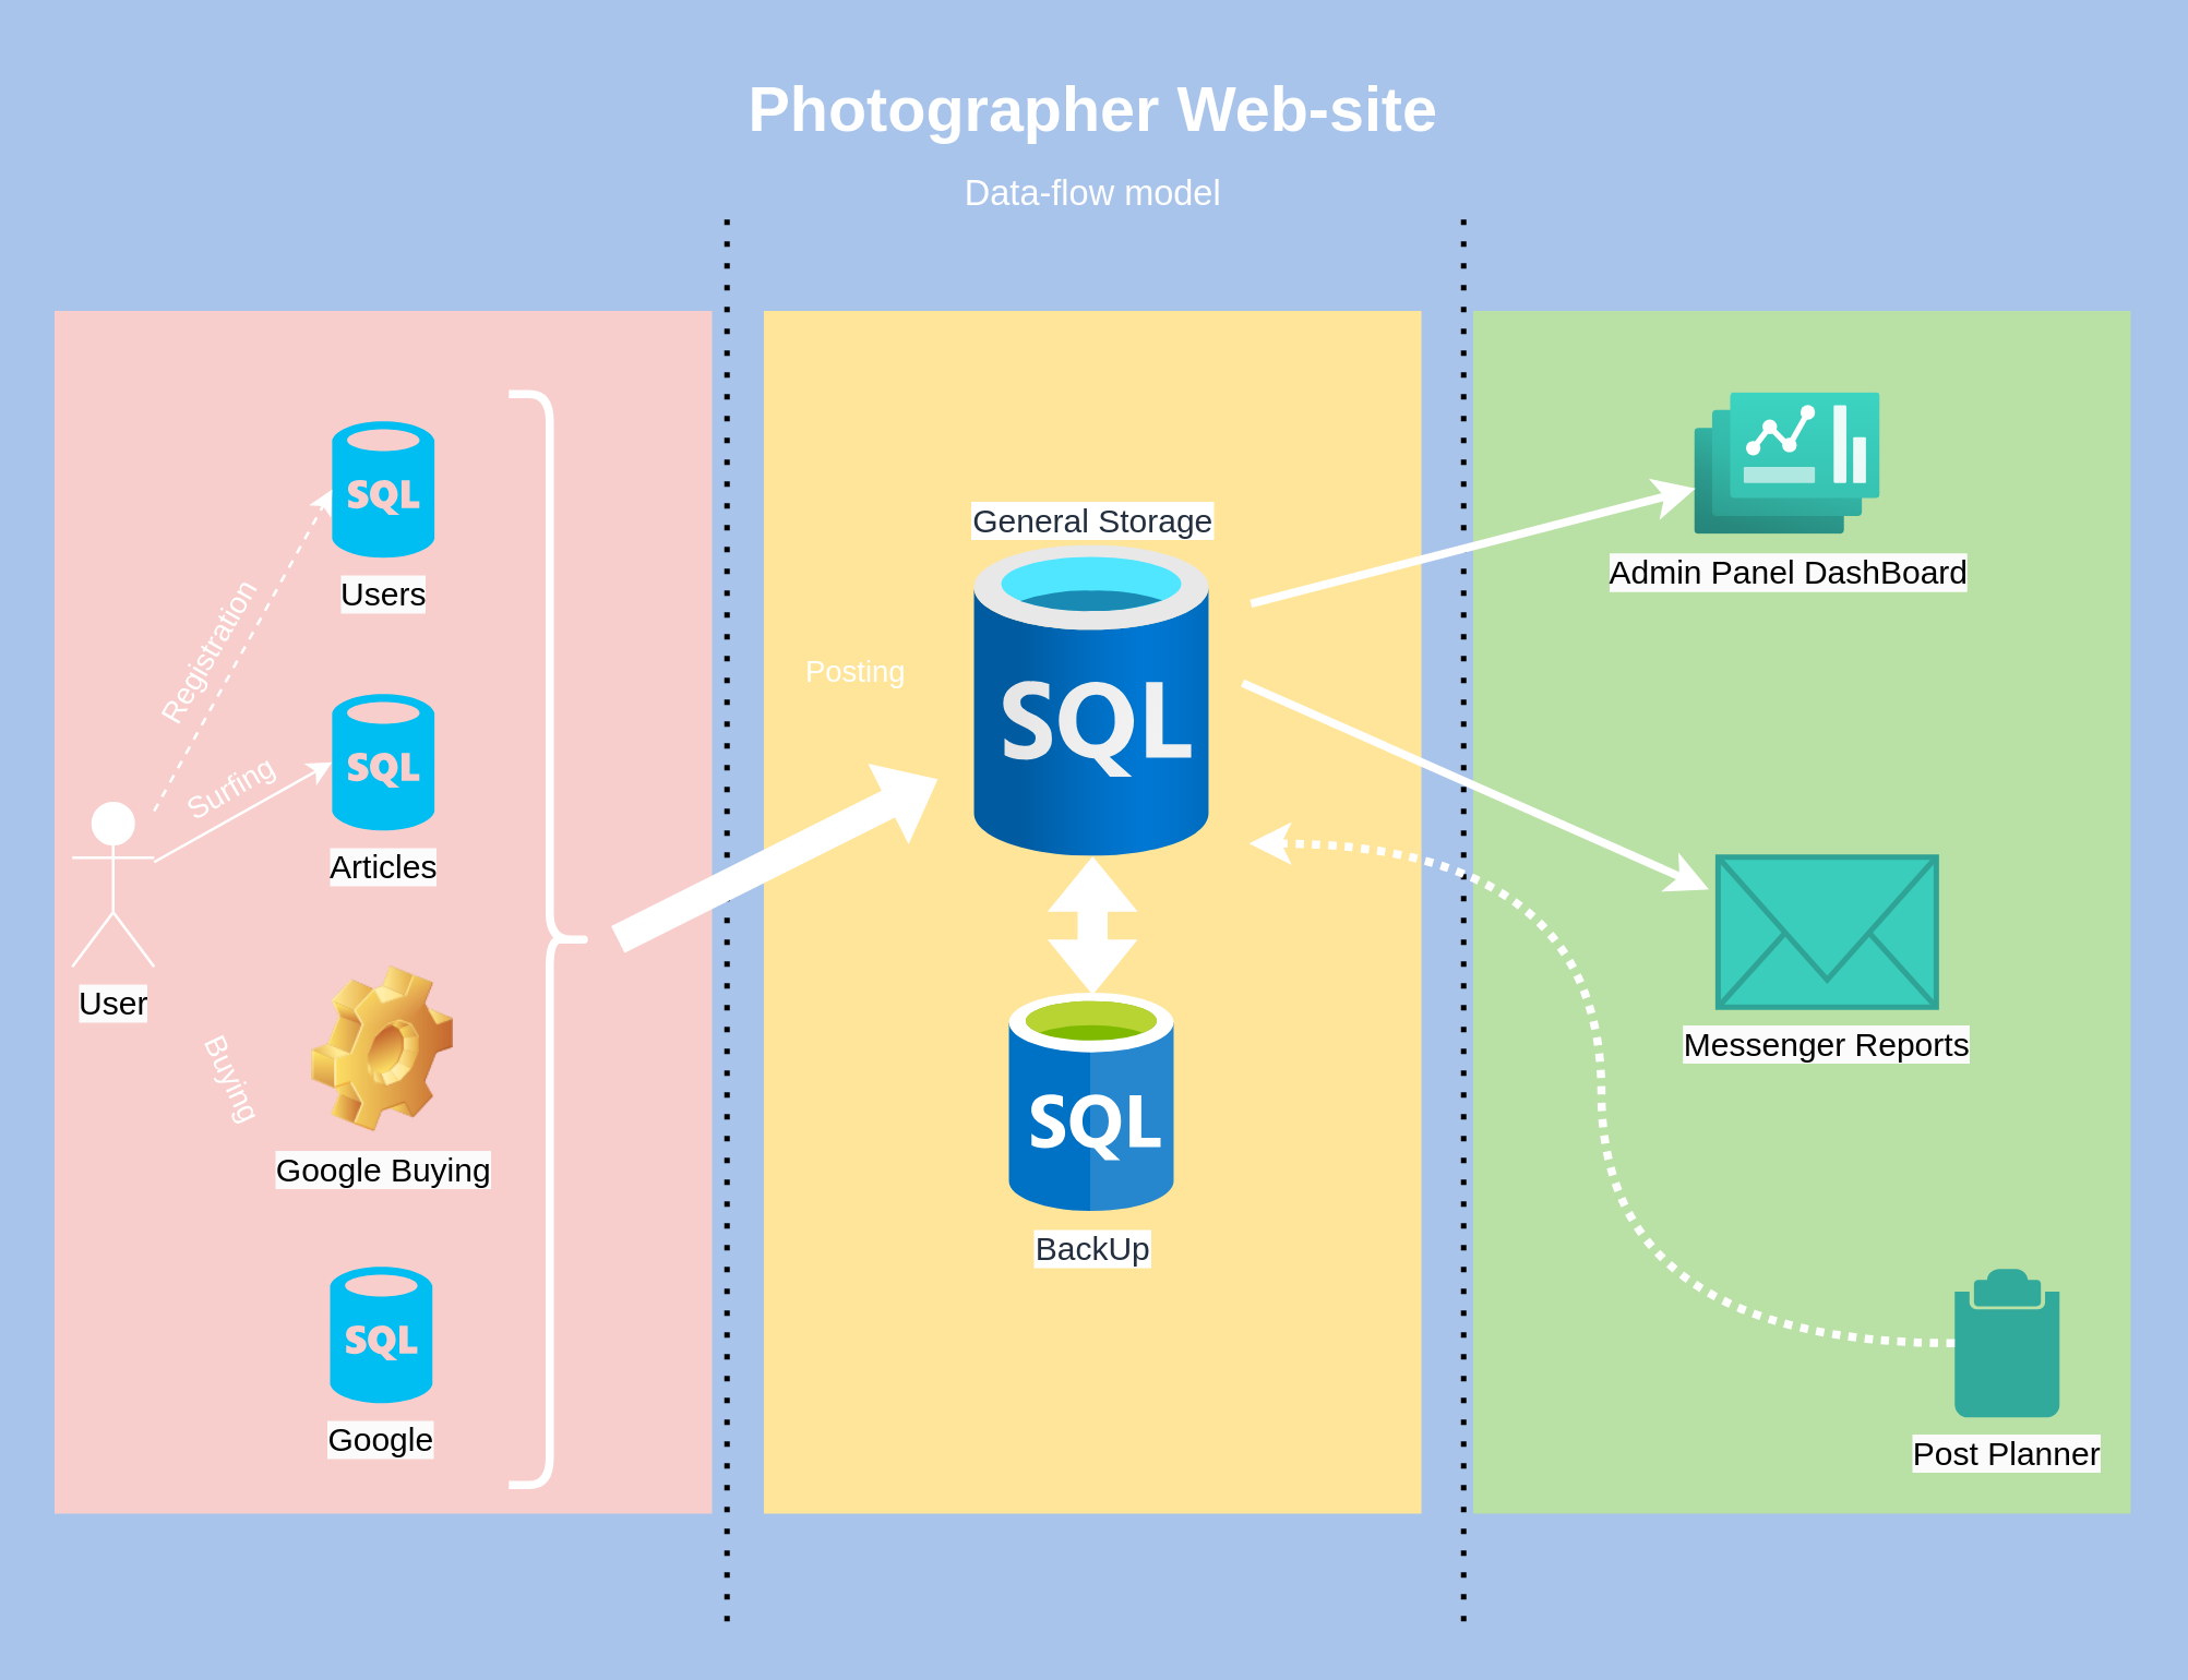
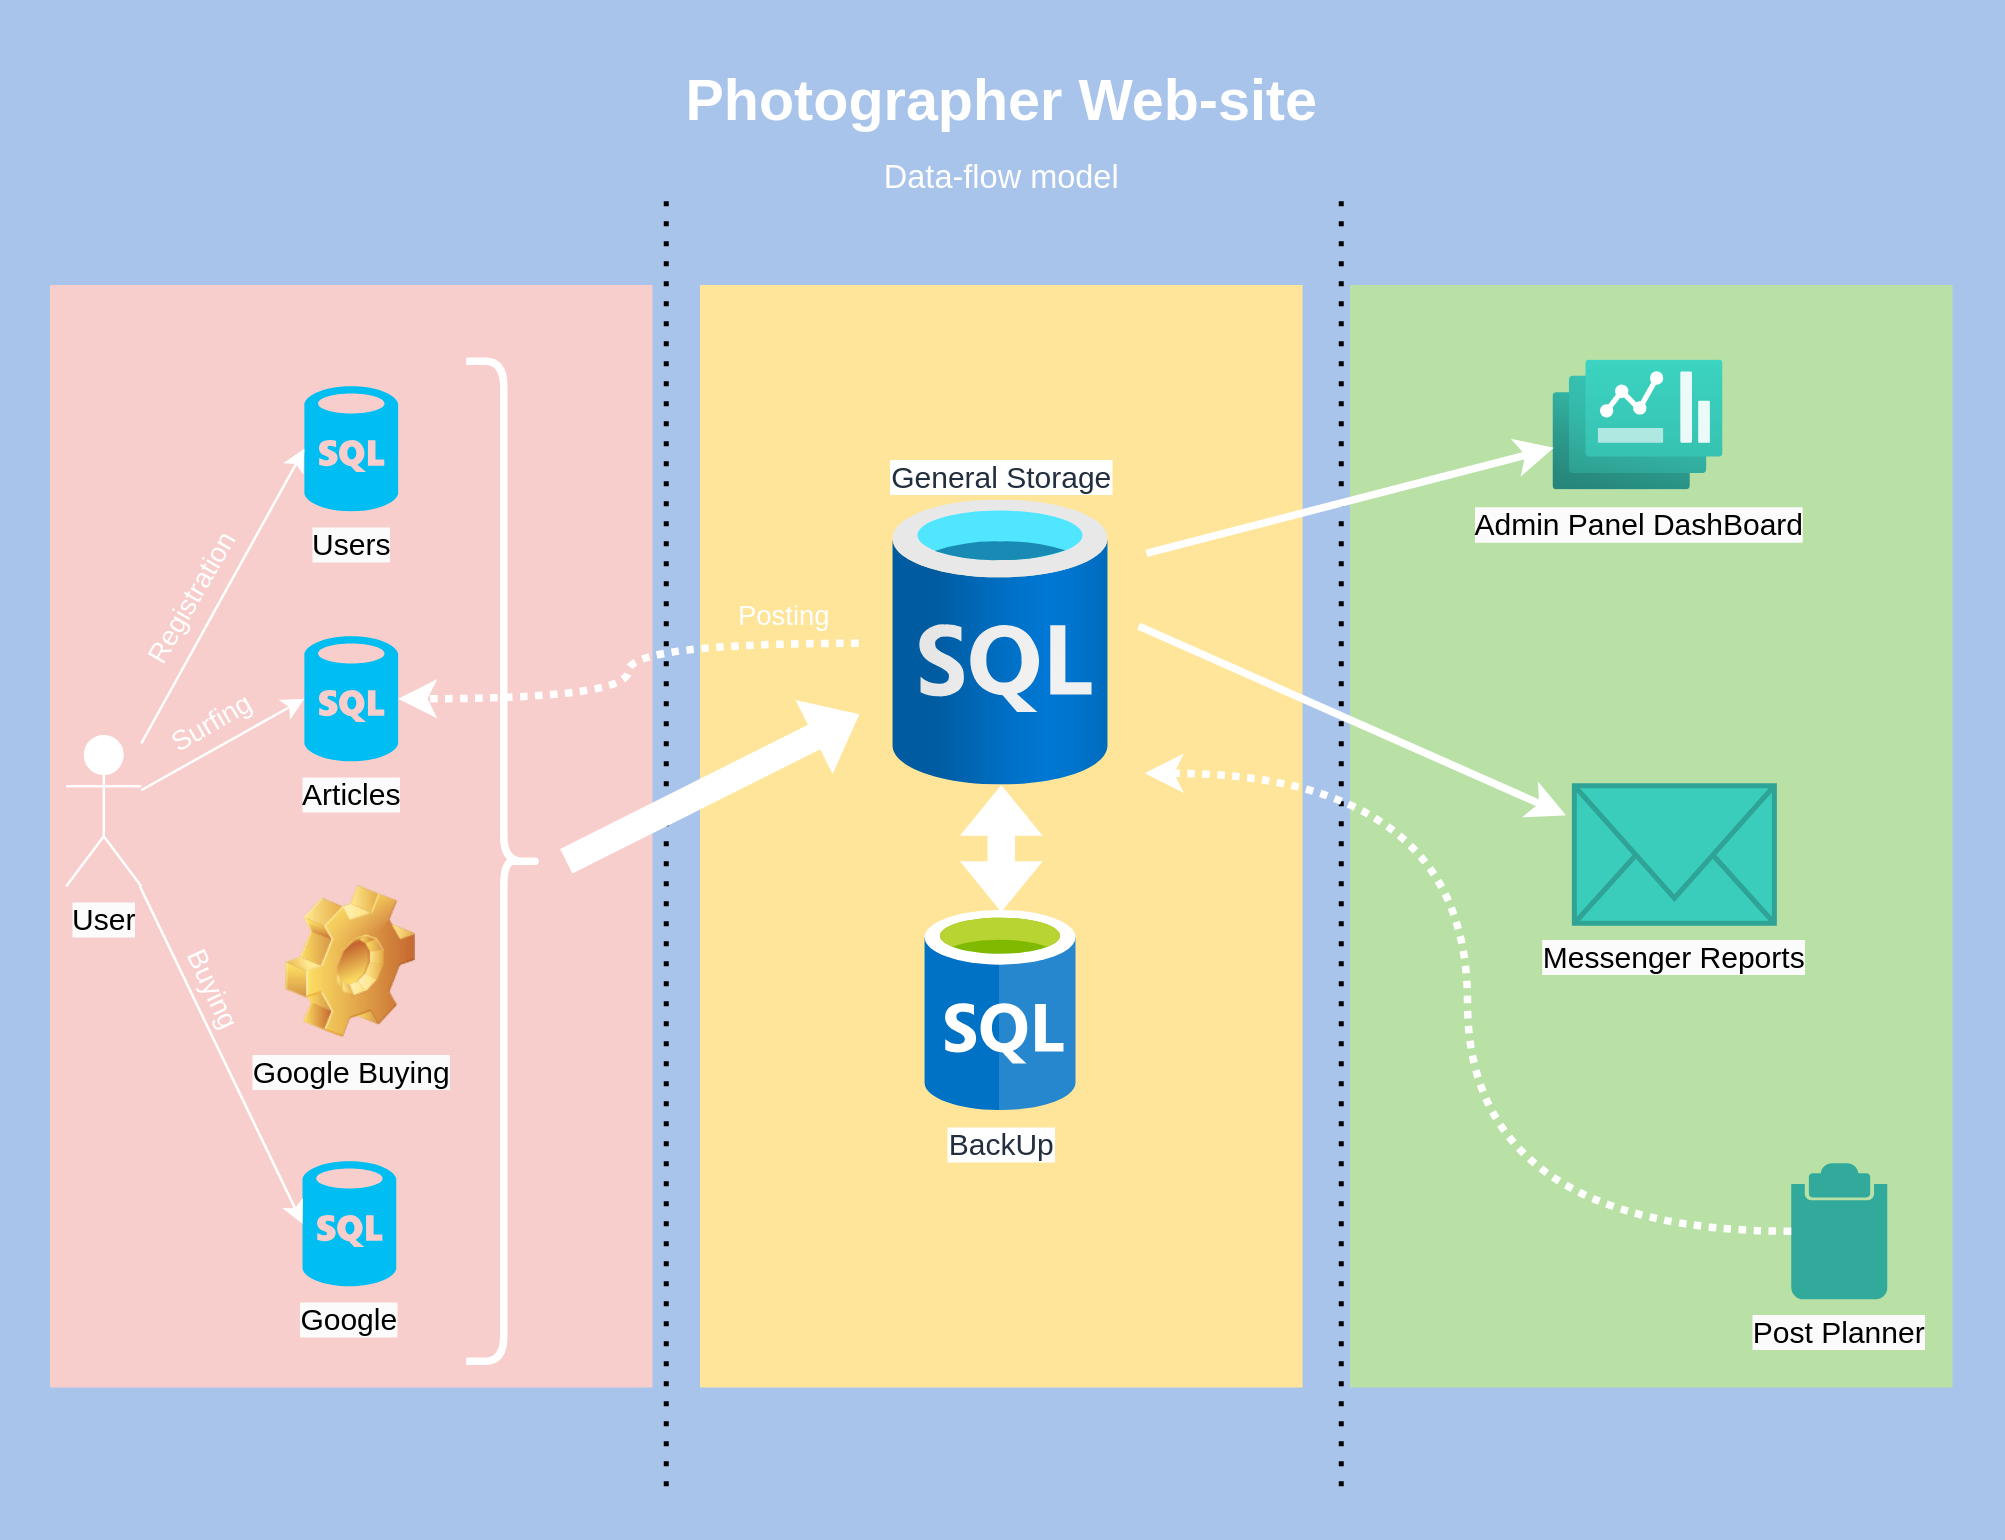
  <mxCell id="0" />
  <mxCell id="1" parent="0" />
  <mxCell id="2" value="" style="rounded=0;whiteSpace=wrap;html=1;fillColor=#F8CECC;strokeColor=#F8CECC;" vertex="1" parent="1"><mxGeometry x="20" y="114" width="240" height="440" as="geometry" /></mxCell>
  <mxCell id="3" value="" style="rounded=0;whiteSpace=wrap;html=1;strokeColor=#FFE599;fillColor=#FFE599;" vertex="1" parent="1"><mxGeometry x="280" y="114" width="240" height="440" as="geometry" /></mxCell>
  <mxCell id="4" value="" style="rounded=0;whiteSpace=wrap;html=1;strokeColor=#B9E0A5;fillColor=#B9E0A5;" vertex="1" parent="1"><mxGeometry x="540" y="114" width="240" height="440" as="geometry" /></mxCell>
  <mxCell id="5" value="" style="endArrow=none;dashed=1;html=1;dashPattern=1 3;strokeWidth=2;rounded=0;" edge="1" parent="1"><mxGeometry width="50" height="50" relative="1" as="geometry"><mxPoint x="266" y="594" as="sourcePoint" /><mxPoint x="266" y="74" as="targetPoint" /></mxGeometry></mxCell>
  <mxCell id="6" value="" style="endArrow=none;dashed=1;html=1;dashPattern=1 3;strokeWidth=2;rounded=0;" edge="1" parent="1"><mxGeometry width="50" height="50" relative="1" as="geometry"><mxPoint x="536" y="594" as="sourcePoint" /><mxPoint x="536" y="74" as="targetPoint" /></mxGeometry></mxCell>
  <mxCell id="7" value="BackUp" style="sketch=0;aspect=fixed;html=1;points=[];align=center;image;fontSize=12;image=img/lib/mscae/SQL_Database_generic.svg;dashed=0;fontFamily=Helvetica;fontColor=#232F3E;strokeColor=#232F3E;fillColor=#ffffff;gradientColor=none;" vertex="1" parent="1"><mxGeometry x="360" y="364" width="80" height="80" as="geometry" /></mxCell>
  <mxCell id="8" value="&lt;span style=&quot;background-color: rgb(251, 251, 251);&quot;&gt;Users&lt;/span&gt;" style="verticalLabelPosition=bottom;html=1;verticalAlign=top;align=center;strokeColor=none;fillColor=#00BEF2;shape=mxgraph.azure.sql_database;" vertex="1" parent="1"><mxGeometry x="121.25" y="154" width="37.5" height="50" as="geometry" /></mxCell>
  <mxCell id="9" value="&lt;span style=&quot;background-color: rgb(251, 251, 251);&quot;&gt;Articles&lt;/span&gt;" style="verticalLabelPosition=bottom;html=1;verticalAlign=top;align=center;strokeColor=none;fillColor=#00BEF2;shape=mxgraph.azure.sql_database;" vertex="1" parent="1"><mxGeometry x="121.25" y="254" width="37.5" height="50" as="geometry" /></mxCell>
  <mxCell id="10" value="&lt;span style=&quot;background-color: rgb(251, 251, 251);&quot;&gt;Google&lt;/span&gt;" style="verticalLabelPosition=bottom;html=1;verticalAlign=top;align=center;strokeColor=none;fillColor=#00BEF2;shape=mxgraph.azure.sql_database;" vertex="1" parent="1"><mxGeometry x="120.5" y="464" width="37.5" height="50" as="geometry" /></mxCell>
  <mxCell id="11" value="&lt;span style=&quot;background-color: rgb(251, 251, 251);&quot;&gt;Google Buying&lt;/span&gt;" style="shape=image;html=1;verticalLabelPosition=bottom;verticalAlign=top;imageAspect=1;aspect=fixed;image=img/clipart/Gear_128x128.png;strokeColor=#B9E0A5;fillColor=#B9E0A5;" vertex="1" parent="1"><mxGeometry x="114" y="354" width="52" height="61" as="geometry" /></mxCell>
  <mxCell id="12" value="&lt;span style=&quot;background-color: rgb(251, 251, 251);&quot;&gt;Admin Panel DashBoard&lt;/span&gt;" style="aspect=fixed;html=1;points=[];align=center;image;fontSize=12;image=img/lib/azure2/other/Dashboard_Hub.svg;strokeColor=#B9E0A5;fillColor=#B9E0A5;" vertex="1" parent="1"><mxGeometry x="621" y="143.8" width="68" height="52" as="geometry" /></mxCell>
  <mxCell id="13" value="&lt;span style=&quot;background-color: rgb(251, 251, 251);&quot;&gt;Messenger Reports&lt;/span&gt;" style="html=1;verticalLabelPosition=bottom;align=center;labelBackgroundColor=#ffffff;verticalAlign=top;strokeWidth=2;strokeColor=#2fa496;shadow=0;dashed=0;shape=mxgraph.ios7.icons.mail;fillColor=#3acdbb;" vertex="1" parent="1"><mxGeometry x="629.25" y="313.8" width="80" height="55" as="geometry" /></mxCell>
  <mxCell id="14" value="&lt;span style=&quot;background-color: rgb(251, 251, 251);&quot;&gt;Post Planner&lt;/span&gt;" style="shadow=0;dashed=0;html=1;strokeColor=none;fillColor=#31aa9b;labelPosition=center;verticalLabelPosition=bottom;verticalAlign=top;align=center;outlineConnect=0;shape=mxgraph.veeam.failover_plan;" vertex="1" parent="1"><mxGeometry x="716" y="464.8" width="38.4" height="54.4" as="geometry" /></mxCell>
  <mxCell id="15" value="User" style="shape=umlActor;verticalLabelPosition=bottom;verticalAlign=top;html=1;outlineConnect=0;labelBackgroundColor=#fbfbfb;strokeColor=#FFFFFF;fillColor=#FFFFFF;" vertex="1" parent="1"><mxGeometry x="26" y="294" width="30" height="60" as="geometry" /></mxCell>
  <mxCell id="16" value="" style="shape=flexArrow;endArrow=classic;startArrow=classic;html=1;rounded=0;strokeColor=#FFFFFF;fillColor=default;" edge="1" parent="1" source="7" target="17"><mxGeometry width="100" height="100" relative="1" as="geometry"><mxPoint x="346" y="394" as="sourcePoint" /><mxPoint x="446" y="294" as="targetPoint" /></mxGeometry></mxCell>
  <mxCell id="17" value="General Storage" style="aspect=fixed;html=1;points=[];align=center;image;fontSize=12;image=img/lib/azure2/databases/SQL_Database.svg;dashed=0;fontFamily=Helvetica;fontColor=#232F3E;strokeColor=#232F3E;fillColor=#ffffff;gradientColor=none;sketch=0;labelPosition=center;verticalLabelPosition=top;verticalAlign=bottom;" vertex="1" parent="1"><mxGeometry x="343" y="199.8" width="114" height="114" as="geometry" /></mxCell>
- <mxCell id="18" value="" style="endArrow=classic;html=1;rounded=0;entryX=0;entryY=0.5;entryDx=0;entryDy=0;entryPerimeter=0;strokeColor=#FFFFFF;dashed=1;" edge="1" parent="1" source="15" target="8"><mxGeometry width="50" height="50" relative="1" as="geometry"><mxPoint x="376" y="364" as="sourcePoint" /><mxPoint x="426" y="314" as="targetPoint" /></mxGeometry></mxCell>
+ <mxCell id="18" value="" style="endArrow=classic;html=1;rounded=0;entryX=0;entryY=0.5;entryDx=0;entryDy=0;entryPerimeter=0;strokeColor=#FFFFFF;" edge="1" parent="1" source="15" target="8"><mxGeometry width="50" height="50" relative="1" as="geometry"><mxPoint x="376" y="364" as="sourcePoint" /><mxPoint x="426" y="314" as="targetPoint" /></mxGeometry></mxCell>
  <mxCell id="19" value="" style="endArrow=classic;html=1;rounded=0;entryX=0;entryY=0.5;entryDx=0;entryDy=0;entryPerimeter=0;strokeColor=#FFFFFF;" edge="1" parent="1" source="15" target="9"><mxGeometry width="50" height="50" relative="1" as="geometry"><mxPoint x="376" y="364" as="sourcePoint" /><mxPoint x="426" y="314" as="targetPoint" /></mxGeometry></mxCell>
+ <mxCell id="20" value="" style="endArrow=classic;html=1;rounded=0;entryX=0;entryY=0.5;entryDx=0;entryDy=0;entryPerimeter=0;strokeColor=#FFFFFF;" edge="1" parent="1" source="15" target="10"><mxGeometry width="50" height="50" relative="1" as="geometry"><mxPoint x="86" y="394" as="sourcePoint" /><mxPoint x="426" y="314" as="targetPoint" /></mxGeometry></mxCell>
  <mxCell id="21" value="" style="shape=curlyBracket;whiteSpace=wrap;html=1;rounded=1;flipH=1;labelPosition=right;verticalLabelPosition=middle;align=left;verticalAlign=middle;labelBackgroundColor=#fbfbfb;strokeColor=#FFFFFF;fillColor=#31aa9b;strokeWidth=3;" vertex="1" parent="1"><mxGeometry x="186" y="144" width="30" height="400" as="geometry" /></mxCell>
  <mxCell id="22" value="" style="shape=flexArrow;endArrow=classic;html=1;rounded=0;strokeColor=#FFFFFF;fillColor=#FFFFFF;" edge="1" parent="1" target="17"><mxGeometry width="50" height="50" relative="1" as="geometry"><mxPoint x="226" y="344" as="sourcePoint" /><mxPoint x="276" y="294" as="targetPoint" /></mxGeometry></mxCell>
+ <mxCell id="23" value="" style="endArrow=classic;html=1;rounded=1;strokeColor=#FFFFFF;fillColor=#B3B3B3;entryX=1;entryY=0.5;entryDx=0;entryDy=0;entryPerimeter=0;strokeWidth=3;dashed=1;dashPattern=1 1;edgeStyle=orthogonalEdgeStyle;curved=1;" edge="1" parent="1" source="17" target="9"><mxGeometry width="50" height="50" relative="1" as="geometry"><mxPoint x="376" y="364" as="sourcePoint" /><mxPoint x="426" y="314" as="targetPoint" /></mxGeometry></mxCell>
  <mxCell id="24" value="" style="endArrow=classic;html=1;rounded=1;strokeColor=#FFFFFF;fillColor=#B3B3B3;entryX=1.003;entryY=0.956;entryDx=0;entryDy=0;entryPerimeter=0;strokeWidth=3;dashed=1;dashPattern=1 1;edgeStyle=orthogonalEdgeStyle;curved=1;" edge="1" parent="1" source="14" target="17"><mxGeometry width="50" height="50" relative="1" as="geometry"><mxPoint x="376" y="364" as="sourcePoint" /><mxPoint x="426" y="314" as="targetPoint" /></mxGeometry></mxCell>
  <mxCell id="25" value="" style="endArrow=classic;html=1;rounded=1;strokeColor=#FFFFFF;strokeWidth=3;fillColor=#FFFFFF;curved=1;exitX=1.009;exitY=0.185;exitDx=0;exitDy=0;exitPerimeter=0;" edge="1" parent="1" source="17" target="12"><mxGeometry width="50" height="50" relative="1" as="geometry"><mxPoint x="375" y="360" as="sourcePoint" /><mxPoint x="425" y="310" as="targetPoint" /></mxGeometry></mxCell>
  <mxCell id="26" value="" style="endArrow=classic;html=1;rounded=1;strokeColor=#FFFFFF;strokeWidth=3;fillColor=#FFFFFF;curved=1;entryX=-0.042;entryY=0.215;entryDx=0;entryDy=0;entryPerimeter=0;exitX=0.982;exitY=0.44;exitDx=0;exitDy=0;exitPerimeter=0;" edge="1" parent="1" source="17" target="13"><mxGeometry width="50" height="50" relative="1" as="geometry"><mxPoint x="375" y="360" as="sourcePoint" /><mxPoint x="425" y="310" as="targetPoint" /></mxGeometry></mxCell>
  <mxCell id="27" value="Photographer Web-site" style="text;html=1;align=center;verticalAlign=middle;resizable=0;points=[];autosize=1;fontColor=#FFFFFF;fontStyle=1;fontSize=23;" vertex="1" parent="1"><mxGeometry x="260" y="20" width="280" height="40" as="geometry" /></mxCell>
  <mxCell id="28" value="Data-flow model" style="text;html=1;align=center;verticalAlign=middle;resizable=0;points=[];autosize=1;strokeColor=none;fillColor=none;fontSize=13;fontColor=#FFFFFF;" vertex="1" parent="1"><mxGeometry x="340" y="55" width="120" height="30" as="geometry" /></mxCell>
  <mxCell id="29" value="Registration" style="text;html=1;align=center;verticalAlign=middle;resizable=0;points=[];autosize=1;strokeColor=none;fillColor=none;fontSize=11;fontColor=#FFFFFF;rotation=-60;" vertex="1" parent="1"><mxGeometry x="36.25" y="224" width="80" height="30" as="geometry" /></mxCell>
  <mxCell id="30" value="Buying" style="text;html=1;align=center;verticalAlign=middle;resizable=0;points=[];autosize=1;strokeColor=none;fillColor=none;fontSize=11;fontColor=#FFFFFF;rotation=65;" vertex="1" parent="1"><mxGeometry x="55" y="380" width="60" height="30" as="geometry" /></mxCell>
  <mxCell id="31" value="Surfing" style="text;html=1;align=center;verticalAlign=middle;resizable=0;points=[];autosize=1;strokeColor=none;fillColor=none;fontSize=11;fontColor=#FFFFFF;rotation=-30;" vertex="1" parent="1"><mxGeometry x="54" y="274" width="60" height="30" as="geometry" /></mxCell>
  <mxCell id="32" value="Posting" style="text;html=1;align=center;verticalAlign=middle;resizable=0;points=[];autosize=1;strokeColor=none;fillColor=none;fontSize=11;fontColor=#FFFFFF;rotation=0;" vertex="1" parent="1"><mxGeometry x="283" y="230.8" width="60" height="30" as="geometry" /></mxCell>
